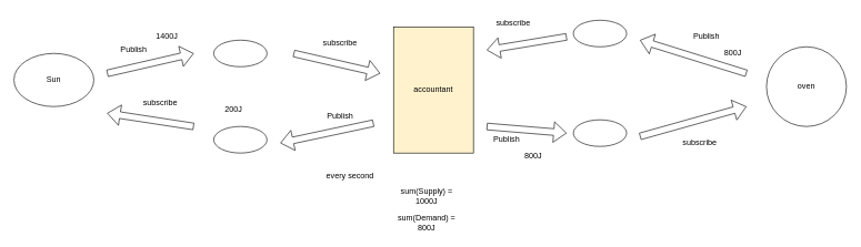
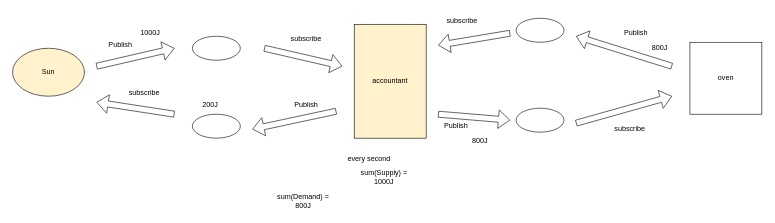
  <mxCell id="0" />
  <mxCell id="1" parent="0" />
- <mxCell id="2" value="Sun" style="ellipse;whiteSpace=wrap;html=1;" parent="1" vertex="1"><mxGeometry x="20" y="80" width="120" height="80" as="geometry" /></mxCell>
+ <mxCell id="2" value="Sun" style="ellipse;whiteSpace=wrap;html=1;fillColor=#fff2cc;" parent="1" vertex="1"><mxGeometry x="20" y="80" width="120" height="80" as="geometry" /></mxCell>
  <mxCell id="3" value="" style="shape=flexArrow;endArrow=classic;html=1;rounded=0;" parent="1" edge="1"><mxGeometry width="50" height="50" relative="1" as="geometry"><mxPoint x="160" y="110" as="sourcePoint" /><mxPoint x="290" y="80" as="targetPoint" /></mxGeometry></mxCell>
  <mxCell id="4" value="Publish" style="text;html=1;strokeColor=none;fillColor=none;align=center;verticalAlign=middle;whiteSpace=wrap;rounded=0;" parent="1" vertex="1"><mxGeometry x="170" y="60" width="60" height="30" as="geometry" /></mxCell>
- <mxCell id="5" value="1400J" style="text;html=1;strokeColor=none;fillColor=none;align=center;verticalAlign=middle;whiteSpace=wrap;rounded=0;" parent="1" vertex="1"><mxGeometry x="220" y="40" width="60" height="30" as="geometry" /></mxCell>
- <mxCell id="6" value="oven" style="ellipse;whiteSpace=wrap;html=1;" parent="1" vertex="1"><mxGeometry x="1150" y="70" width="120" height="120" as="geometry" /></mxCell>
+ <mxCell id="5" value="1000J" style="text;html=1;strokeColor=none;fillColor=none;align=center;verticalAlign=middle;whiteSpace=wrap;rounded=0;" parent="1" vertex="1"><mxGeometry x="220" y="40" width="60" height="30" as="geometry" /></mxCell>
+ <mxCell id="6" value="oven" style="rounded=0;whiteSpace=wrap;html=1;" parent="1" vertex="1"><mxGeometry x="1150" y="70" width="120" height="120" as="geometry" /></mxCell>
  <mxCell id="7" value="" style="shape=flexArrow;endArrow=classic;html=1;rounded=0;" edge="1" parent="1"><mxGeometry width="50" height="50" relative="1" as="geometry"><mxPoint x="1120" y="110" as="sourcePoint" /><mxPoint x="960" y="60" as="targetPoint" /></mxGeometry></mxCell>
  <mxCell id="8" value="Publish" style="text;html=1;strokeColor=none;fillColor=none;align=center;verticalAlign=middle;whiteSpace=wrap;rounded=0;" vertex="1" parent="1"><mxGeometry x="1030" y="40" width="60" height="30" as="geometry" /></mxCell>
  <mxCell id="9" value="800J" style="text;html=1;strokeColor=none;fillColor=none;align=center;verticalAlign=middle;whiteSpace=wrap;rounded=0;" vertex="1" parent="1"><mxGeometry x="1070" y="65" width="60" height="30" as="geometry" /></mxCell>
  <mxCell id="10" value="accountant" style="rounded=0;whiteSpace=wrap;html=1;fillColor=#fff2cc;" vertex="1" parent="1"><mxGeometry x="590" y="40" width="120" height="190" as="geometry" /></mxCell>
  <mxCell id="11" value="" style="shape=flexArrow;endArrow=classic;html=1;rounded=0;" edge="1" parent="1"><mxGeometry width="50" height="50" relative="1" as="geometry"><mxPoint x="290" y="190" as="sourcePoint" /><mxPoint x="160" y="170" as="targetPoint" /></mxGeometry></mxCell>
  <mxCell id="12" value="" style="ellipse;whiteSpace=wrap;html=1;" vertex="1" parent="1"><mxGeometry x="320" y="60" width="80" height="40" as="geometry" /></mxCell>
  <mxCell id="13" value="" style="ellipse;whiteSpace=wrap;html=1;" vertex="1" parent="1"><mxGeometry x="860" y="30" width="80" height="40" as="geometry" /></mxCell>
  <mxCell id="14" value="" style="ellipse;whiteSpace=wrap;html=1;" vertex="1" parent="1"><mxGeometry x="320" y="190" width="80" height="40" as="geometry" /></mxCell>
  <mxCell id="15" value="subscribe" style="text;html=1;strokeColor=none;fillColor=none;align=center;verticalAlign=middle;whiteSpace=wrap;rounded=0;" vertex="1" parent="1"><mxGeometry x="210" y="140" width="60" height="30" as="geometry" /></mxCell>
- <mxCell id="16" value="200J" style="text;html=1;strokeColor=none;fillColor=none;align=center;verticalAlign=middle;whiteSpace=wrap;rounded=0;" vertex="1" parent="1"><mxGeometry x="320" y="150" width="60" height="30" as="geometry" /></mxCell>
+ <mxCell id="16" value="200J" style="text;html=1;strokeColor=none;fillColor=none;align=center;verticalAlign=middle;whiteSpace=wrap;rounded=0;" vertex="1" parent="1"><mxGeometry x="320" y="160" width="60" height="30" as="geometry" /></mxCell>
  <mxCell id="17" value="" style="shape=flexArrow;endArrow=classic;html=1;rounded=0;" edge="1" parent="1"><mxGeometry width="50" height="50" relative="1" as="geometry"><mxPoint x="960" y="205" as="sourcePoint" /><mxPoint x="1120" y="160" as="targetPoint" /></mxGeometry></mxCell>
  <mxCell id="18" value="" style="ellipse;whiteSpace=wrap;html=1;" vertex="1" parent="1"><mxGeometry x="860" y="180" width="80" height="40" as="geometry" /></mxCell>
  <mxCell id="19" value="" style="shape=flexArrow;endArrow=classic;html=1;rounded=0;" edge="1" parent="1"><mxGeometry width="50" height="50" relative="1" as="geometry"><mxPoint x="440" y="80" as="sourcePoint" /><mxPoint x="570" y="110" as="targetPoint" /></mxGeometry></mxCell>
  <mxCell id="20" value="" style="shape=flexArrow;endArrow=classic;html=1;rounded=0;" edge="1" parent="1"><mxGeometry width="50" height="50" relative="1" as="geometry"><mxPoint x="850" y="55" as="sourcePoint" /><mxPoint x="730" y="75" as="targetPoint" /></mxGeometry></mxCell>
  <mxCell id="21" value="subscribe" style="text;html=1;strokeColor=none;fillColor=none;align=center;verticalAlign=middle;whiteSpace=wrap;rounded=0;" vertex="1" parent="1"><mxGeometry x="480" y="50" width="60" height="30" as="geometry" /></mxCell>
  <mxCell id="22" value="subscribe" style="text;html=1;strokeColor=none;fillColor=none;align=center;verticalAlign=middle;whiteSpace=wrap;rounded=0;" vertex="1" parent="1"><mxGeometry x="1020" y="200" width="60" height="30" as="geometry" /></mxCell>
  <mxCell id="23" value="subscribe" style="text;html=1;strokeColor=none;fillColor=none;align=center;verticalAlign=middle;whiteSpace=wrap;rounded=0;" vertex="1" parent="1"><mxGeometry x="740" y="20" width="60" height="30" as="geometry" /></mxCell>
  <mxCell id="24" value="" style="shape=flexArrow;endArrow=classic;html=1;rounded=0;" edge="1" parent="1"><mxGeometry width="50" height="50" relative="1" as="geometry"><mxPoint x="560" y="185" as="sourcePoint" /><mxPoint x="420" y="215" as="targetPoint" /></mxGeometry></mxCell>
  <mxCell id="25" value="Publish" style="text;html=1;strokeColor=none;fillColor=none;align=center;verticalAlign=middle;whiteSpace=wrap;rounded=0;" vertex="1" parent="1"><mxGeometry x="480" y="160" width="60" height="30" as="geometry" /></mxCell>
  <mxCell id="26" value="" style="shape=flexArrow;endArrow=classic;html=1;rounded=0;" edge="1" parent="1"><mxGeometry width="50" height="50" relative="1" as="geometry"><mxPoint x="730" y="190" as="sourcePoint" /><mxPoint x="850" y="200" as="targetPoint" /></mxGeometry></mxCell>
  <mxCell id="27" value="800J" style="text;html=1;strokeColor=none;fillColor=none;align=center;verticalAlign=middle;whiteSpace=wrap;rounded=0;" vertex="1" parent="1"><mxGeometry x="770" y="220" width="60" height="30" as="geometry" /></mxCell>
  <mxCell id="28" value="Publish" style="text;html=1;strokeColor=none;fillColor=none;align=center;verticalAlign=middle;whiteSpace=wrap;rounded=0;" vertex="1" parent="1"><mxGeometry x="730" y="195" width="60" height="30" as="geometry" /></mxCell>
  <mxCell id="29" value="sum(Supply) = 1000J" style="text;html=1;strokeColor=none;fillColor=none;align=center;verticalAlign=middle;whiteSpace=wrap;rounded=0;" vertex="1" parent="1"><mxGeometry x="590" y="280" width="100" height="30" as="geometry" /></mxCell>
- <mxCell id="30" value="sum(Demand) = 800J" style="text;html=1;strokeColor=none;fillColor=none;align=center;verticalAlign=middle;whiteSpace=wrap;rounded=0;" vertex="1" parent="1"><mxGeometry x="590" y="320" width="100" height="30" as="geometry" /></mxCell>
- <mxCell id="31" value="every second" style="text;html=1;strokeColor=none;fillColor=none;align=center;verticalAlign=middle;whiteSpace=wrap;rounded=0;" vertex="1" parent="1"><mxGeometry x="470" y="250" width="110" height="30" as="geometry" /></mxCell>
+ <mxCell id="30" value="sum(Demand) = 800J" style="text;html=1;strokeColor=none;fillColor=none;align=center;verticalAlign=middle;whiteSpace=wrap;rounded=0;" vertex="1" parent="1"><mxGeometry x="455" y="320" width="100" height="30" as="geometry" /></mxCell>
+ <mxCell id="31" value="every second" style="text;html=1;strokeColor=none;fillColor=none;align=center;verticalAlign=middle;whiteSpace=wrap;rounded=0;" vertex="1" parent="1"><mxGeometry x="560" y="250" width="110" height="30" as="geometry" /></mxCell>
